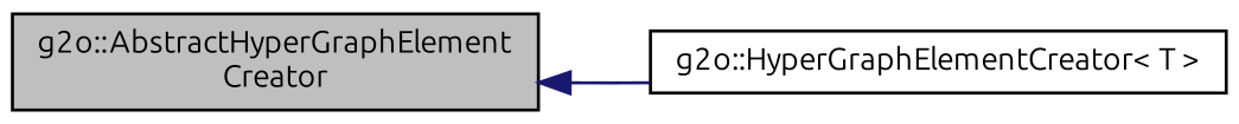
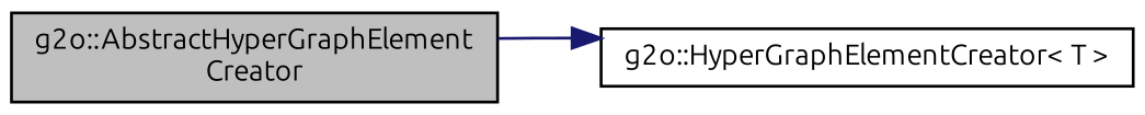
  digraph {
    rankdir=LR
    fontname=Ubuntu
    node [color=black fontname=Ubuntu fontsize=10 shape=record style=filled]
    n1 [fillcolor=grey75 fontcolor=black height=0.2 label="g2o::AbstractHyperGraphElement\lCreator" width=0.4]
    n2 [fillcolor=white height=0.2 label="g2o::HyperGraphElementCreator\< T \>" width=0.4]
-   n1 -> n2 [color=midnightblue dir=back fontname=Ubuntu fontsize=10 labelfontname=Helvetica labelfontsize=10 style=solid]
+   n2 -> n1 [color=midnightblue dir=back fontname=Ubuntu fontsize=10 labelfontname=Helvetica labelfontsize=10 style=solid]
  }
